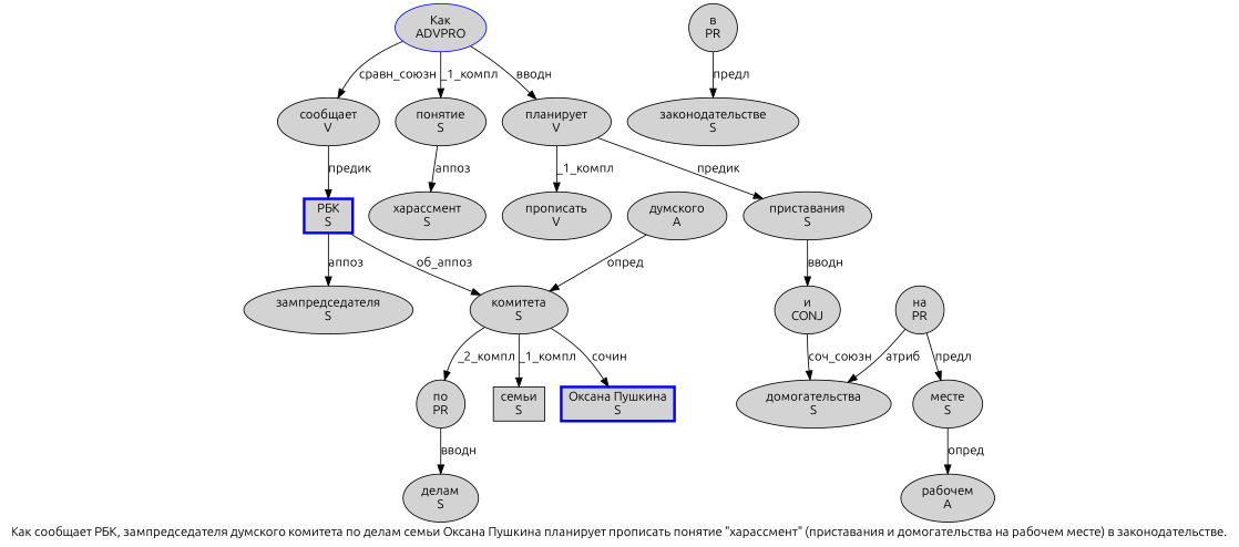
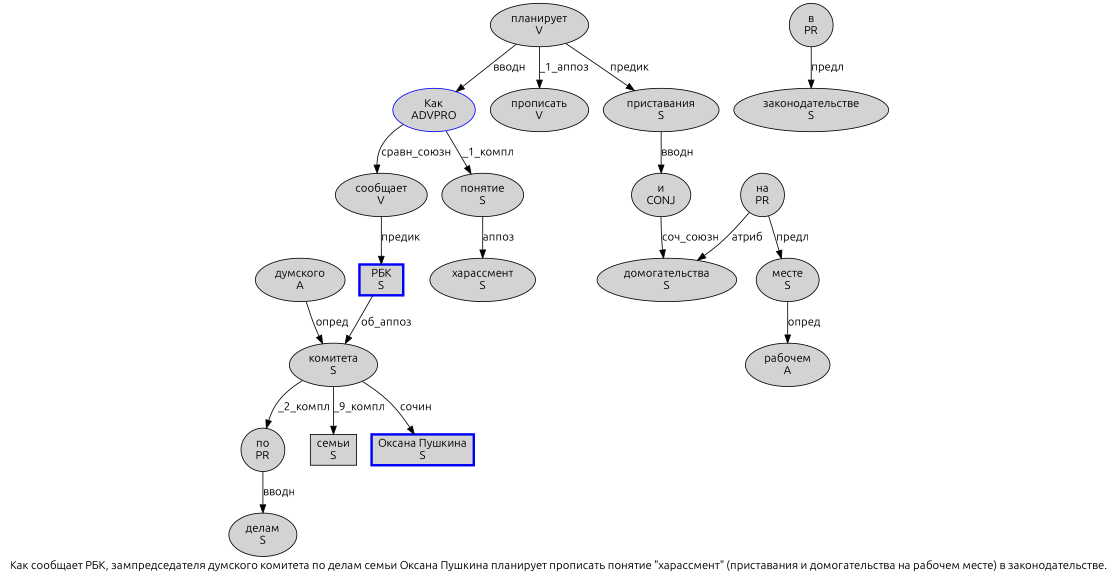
  digraph {
    fontname=Ubuntu
    label="Как сообщает РБК, зампредседателя думского комитета по делам семьи Оксана Пушкина планирует прописать понятие \"харассмент\" (приставания и домогательства на рабочем месте) в законодательстве."
    node [fillcolor=lightgray fontname=Ubuntu penwidth=1 shape=ellipse style=filled]
    edge [fontname=Ubuntu]
    n1 [color=blue label="Как\nADVPRO"]
    n2 [label="сообщает\nV"]
    n3 [label="понятие\nS"]
    n4 [color=blue label="РБК\nS" penwidth=3 shape=box]
-   n5 [label="зампредседателя\nS"]
    n6 [label="комитета\nS"]
    n7 [label="по\nPR"]
    n8 [label="семьи\nS" shape=box]
    n9 [color=blue label="Оксана Пушкина\nS" penwidth=3 shape=box]
    n10 [label="думского\nA"]
    n11 [label="делам\nS"]
    n12 [label="планирует\nV"]
    n13 [label="прописать\nV"]
    n14 [label="приставания\nS"]
    n15 [label="и\nCONJ"]
    n16 [label="в\nPR"]
    n17 [label="законодательстве\nS"]
    n18 [label="харассмент\nS"]
    n19 [label="домогательства\nS"]
    n20 [label="на\nPR"]
    n21 [label="месте\nS"]
    n22 [label="рабочем\nA"]
    n1 -> n2 [label="сравн_союзн"]
    n1 -> n3 [label="_1_компл"]
    n2 -> n4 [label="предик"]
    n3 -> n18 [label="аппоз"]
-   n4 -> n5 [label="аппоз"]
    n4 -> n6 [label="об_аппоз"]
    n6 -> n7 [label="_2_компл"]
-   n6 -> n8 [label="_1_компл"]
+   n6 -> n8 [label="_9_компл"]
    n6 -> n9 [label="сочин"]
    n7 -> n11 [label="вводн"]
    n10 -> n6 [label="опред"]
-   n1 -> n12 [label="вводн"]
-   n12 -> n13 [label="_1_компл"]
+   n12 -> n1 [label="вводн"]
+   n12 -> n13 [label="_1_аппоз"]
    n12 -> n14 [label="предик"]
    n14 -> n15 [label="вводн"]
    n15 -> n19 [label="соч_союзн"]
    n16 -> n17 [label="предл"]
    n20 -> n19 [label="атриб"]
    n20 -> n21 [label="предл"]
    n21 -> n22 [label="опред"]
  }
